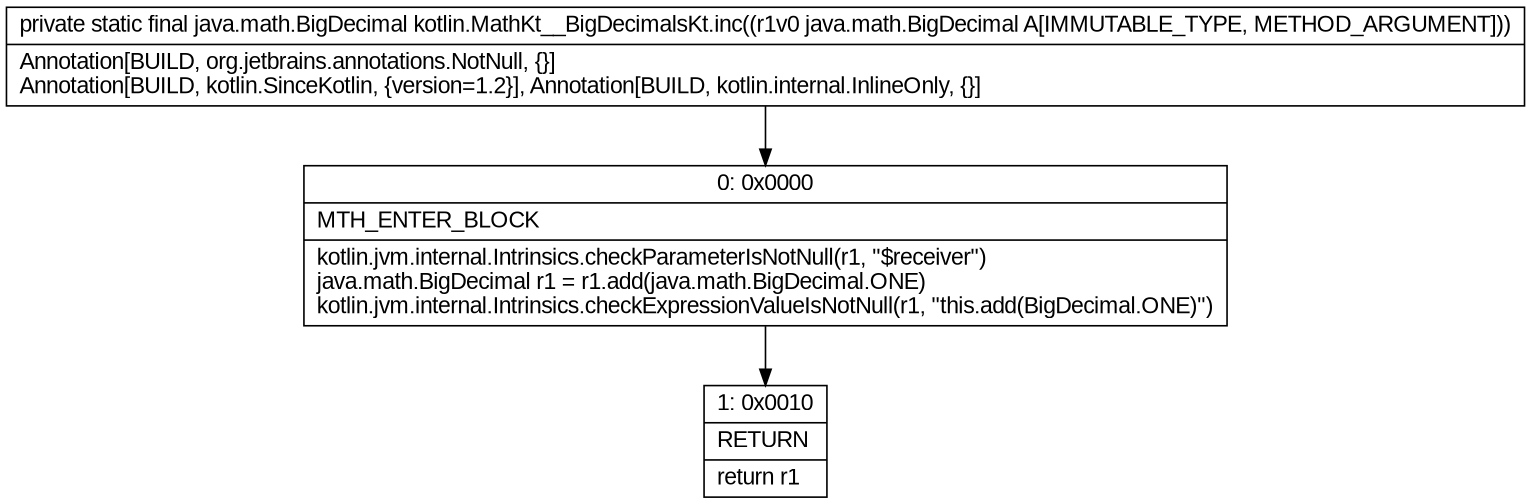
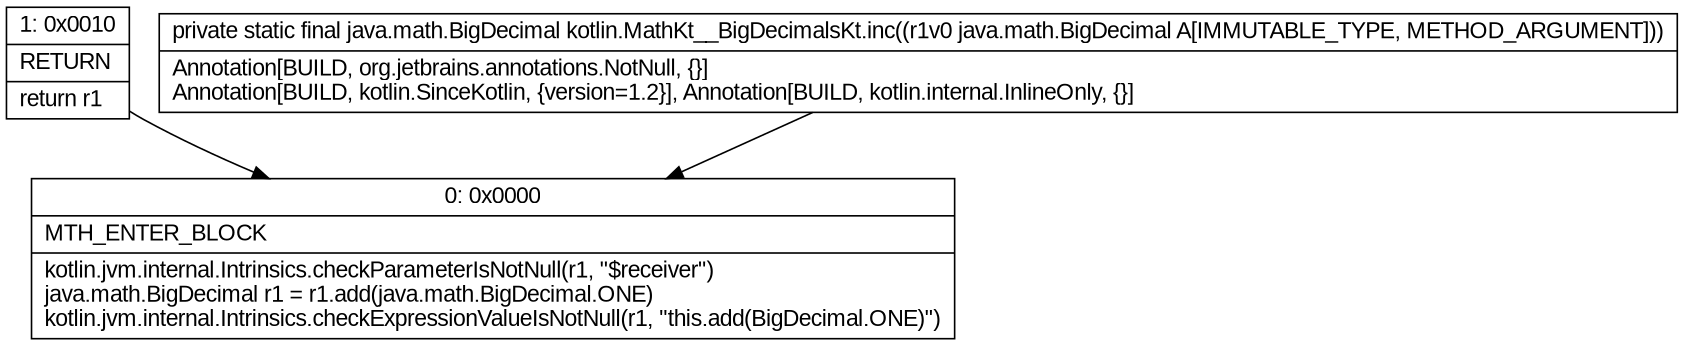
  digraph {
    fontname="Liberation Sans"
    node [shape=record fontname="Liberation Sans"]
    edge [fontname="Liberation Sans"]
    n1 [label="{0\:\ 0x0000|MTH_ENTER_BLOCK\l|kotlin.jvm.internal.Intrinsics.checkParameterIsNotNull(r1, \"$receiver\")\ljava.math.BigDecimal r1 = r1.add(java.math.BigDecimal.ONE)\lkotlin.jvm.internal.Intrinsics.checkExpressionValueIsNotNull(r1, \"this.add(BigDecimal.ONE)\")\l}"]
    n2 [label="{1\:\ 0x0010|RETURN\l|return r1\l}"]
    n3 [label="{private static final java.math.BigDecimal kotlin.MathKt__BigDecimalsKt.inc((r1v0 java.math.BigDecimal A[IMMUTABLE_TYPE, METHOD_ARGUMENT]))  | Annotation[BUILD, org.jetbrains.annotations.NotNull, \{\}]\lAnnotation[BUILD, kotlin.SinceKotlin, \{version=1.2\}], Annotation[BUILD, kotlin.internal.InlineOnly, \{\}]\l}"]
-   n1 -> n2
+   n2 -> n1
    n3 -> n1
  }
